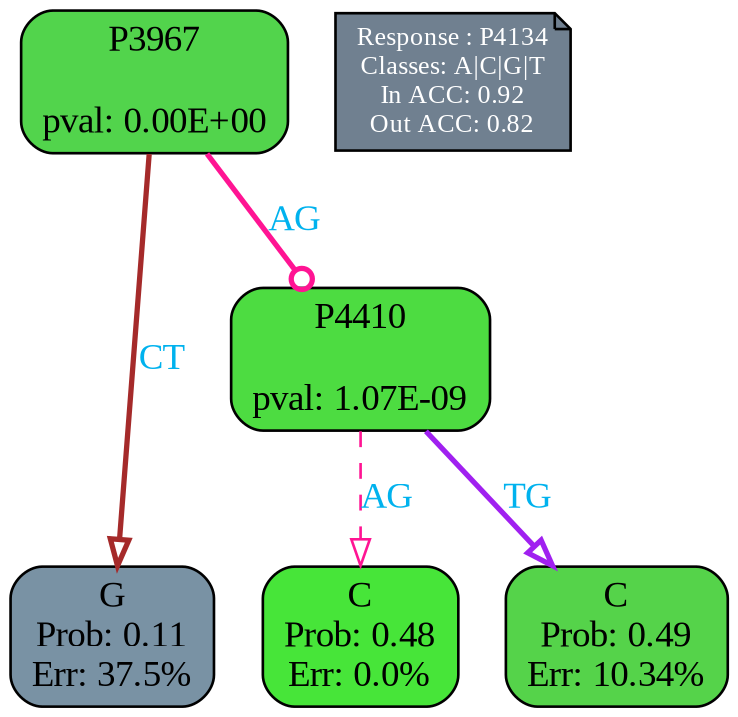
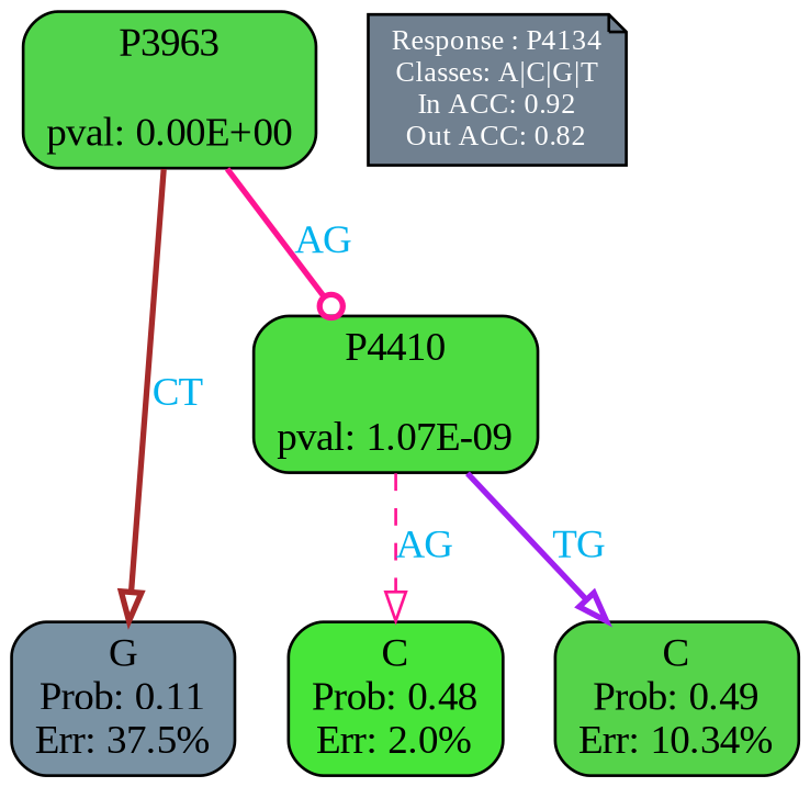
  digraph {
    fontname="Liberation Serif"
    ranksep=equally
    splines=polylines
    node [color=black fontname="Liberation Serif" shape=box style="filled, rounded"]
    edge [arrowhead=onormal color=deeppink fontcolor=deepskyblue2 fontname="Liberation Serif" style=bold]
-   n1 [fillcolor="#47e539" label="C\nProb: 0.48\nErr: 0.0%"]
+   n1 [fillcolor="#47e539" label="C\nProb: 0.48\nErr: 2.0%"]
    n2 [fillcolor="#55d34a" label="C\nProb: 0.49\nErr: 10.34%"]
    n3 [fillcolor="#7992a4" label="G\nProb: 0.11\nErr: 37.5%"]
    n4 [align=left fillcolor=slategray fontcolor=white fontsize=10 label="Response : P4134\nClasses: A|C|G|T\nIn ACC: 0.92\nOut ACC: 0.82\n" shape=note style=filled]
-   n5 [fillcolor="#52d44c" label="P3967\n\npval: 0.00E+00"]
+   n5 [fillcolor="#52d44c" label="P3963\n\npval: 0.00E+00"]
    n6 [fillcolor="#4ddc41" label="P4410\n\npval: 1.07E-09"]
    subgraph sub_1 {
      rank=same
      n1
      n2
      n3
    }
    subgraph sub_2 {
      rank=same
      n4
      n5
    }
    n5 -> n3 [color=brown label=CT]
    n5 -> n6 [arrowhead=odot label=AG]
    n6 -> n1 [label=AG style=dashed]
    n6 -> n2 [color=purple label=TG]
  }
